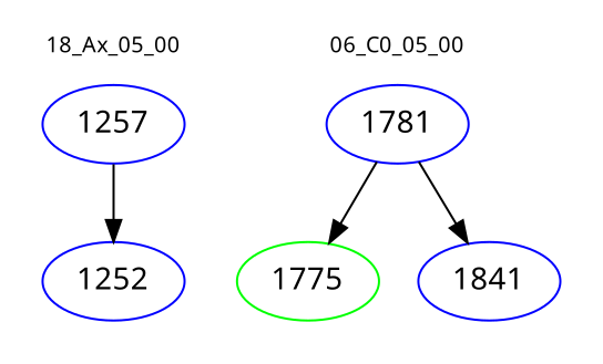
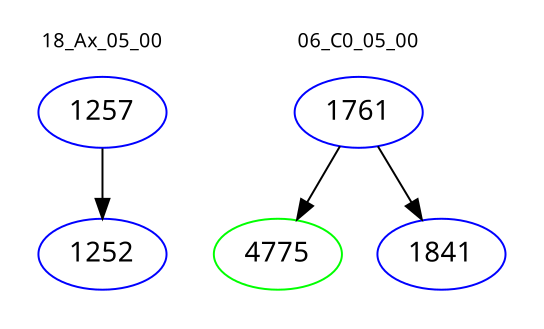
  digraph {
    fontname="Noto Sans"
    node [color=blue fontname="Noto Sans"]
    edge [color=black fontname="Noto Sans"]
    n1 [label=1257]
    n2 [label=1252]
-   n3 [label=1781]
-   n4 [color=green label=1775]
+   n3 [label=1761]
+   n4 [color=green label=4775]
    n5 [label=1841]
    subgraph cluster_1 {
      color=white
      fontsize=10
      label="18_Ax_05_00"
      n1
      n2
    }
    subgraph cluster_2 {
      color=white
      fontsize=10
      label="06_C0_05_00"
      n3
      n4
      n5
    }
    n1 -> n2
    n3 -> n4
    n3 -> n5
  }
